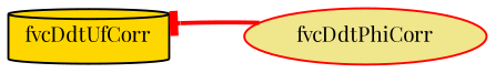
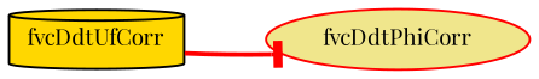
  digraph {
    rankdir=LR
    fontname="Playfair Display"
    node [fontname="Playfair Display" fontsize=10 style=filled]
    n1 [color=black fillcolor=gold fontcolor=black height=0.2 label=fvcDdtUfCorr shape=cylinder width=0.4]
    n2 [color=red height=0.2 label=fvcDdtPhiCorr shape=ellipse width=0.4 fillcolor=khaki]
-   n2 -> n1 [color=red fontname="Playfair Display" fontsize=10 labelfontname=FreeSans labelfontsize=10 style=bold arrowhead=tee]
+   n1 -> n2 [color=red fontname="Playfair Display" fontsize=10 labelfontname=FreeSans labelfontsize=10 style=bold arrowhead=tee]
  }
